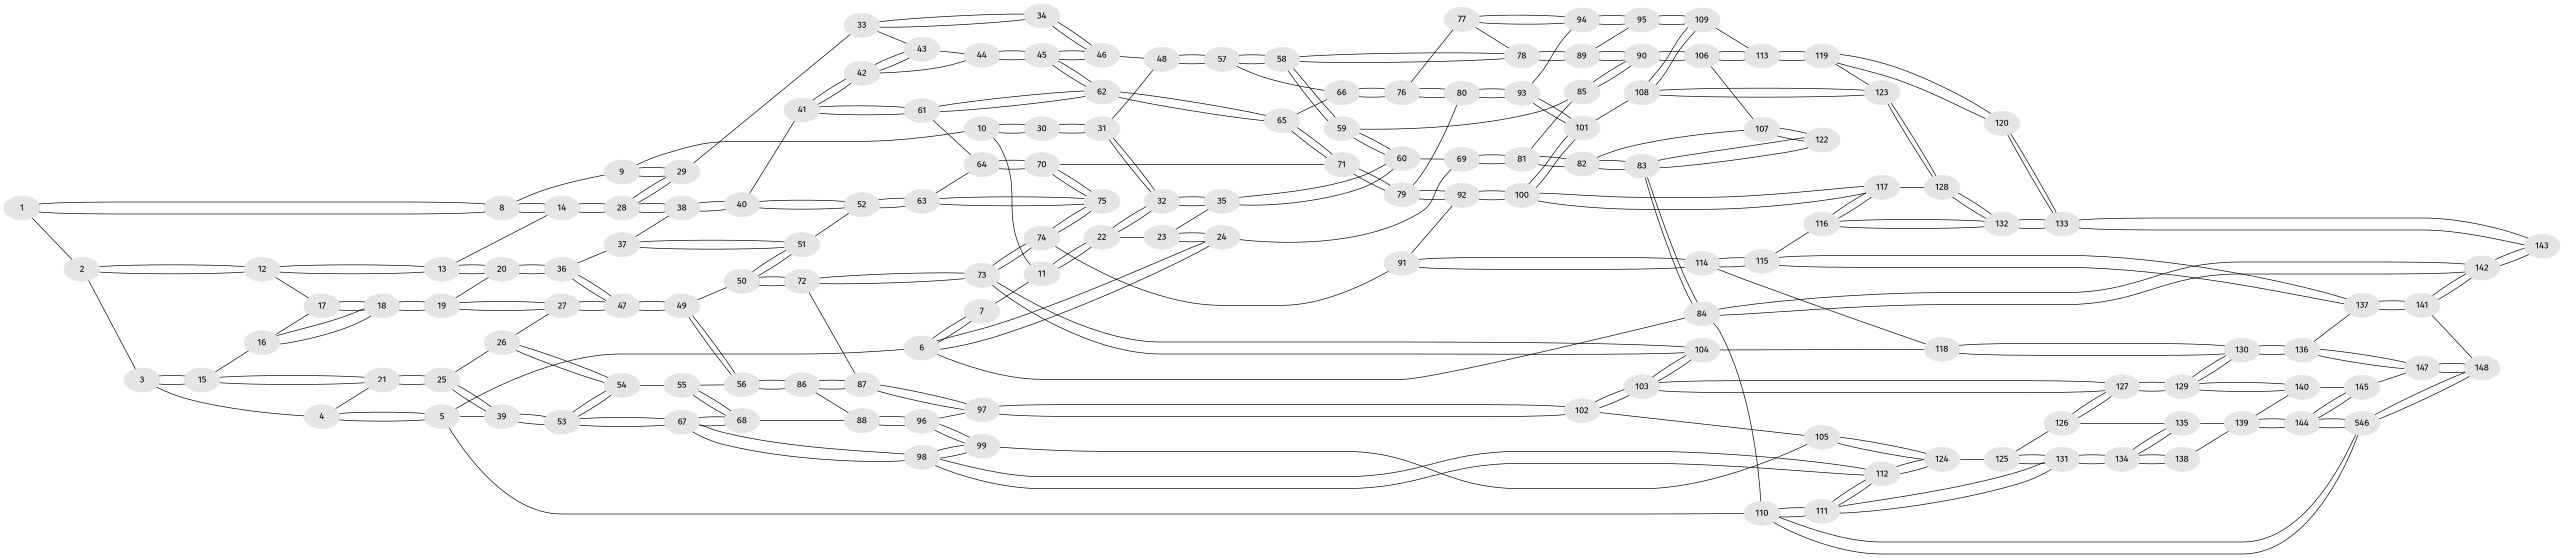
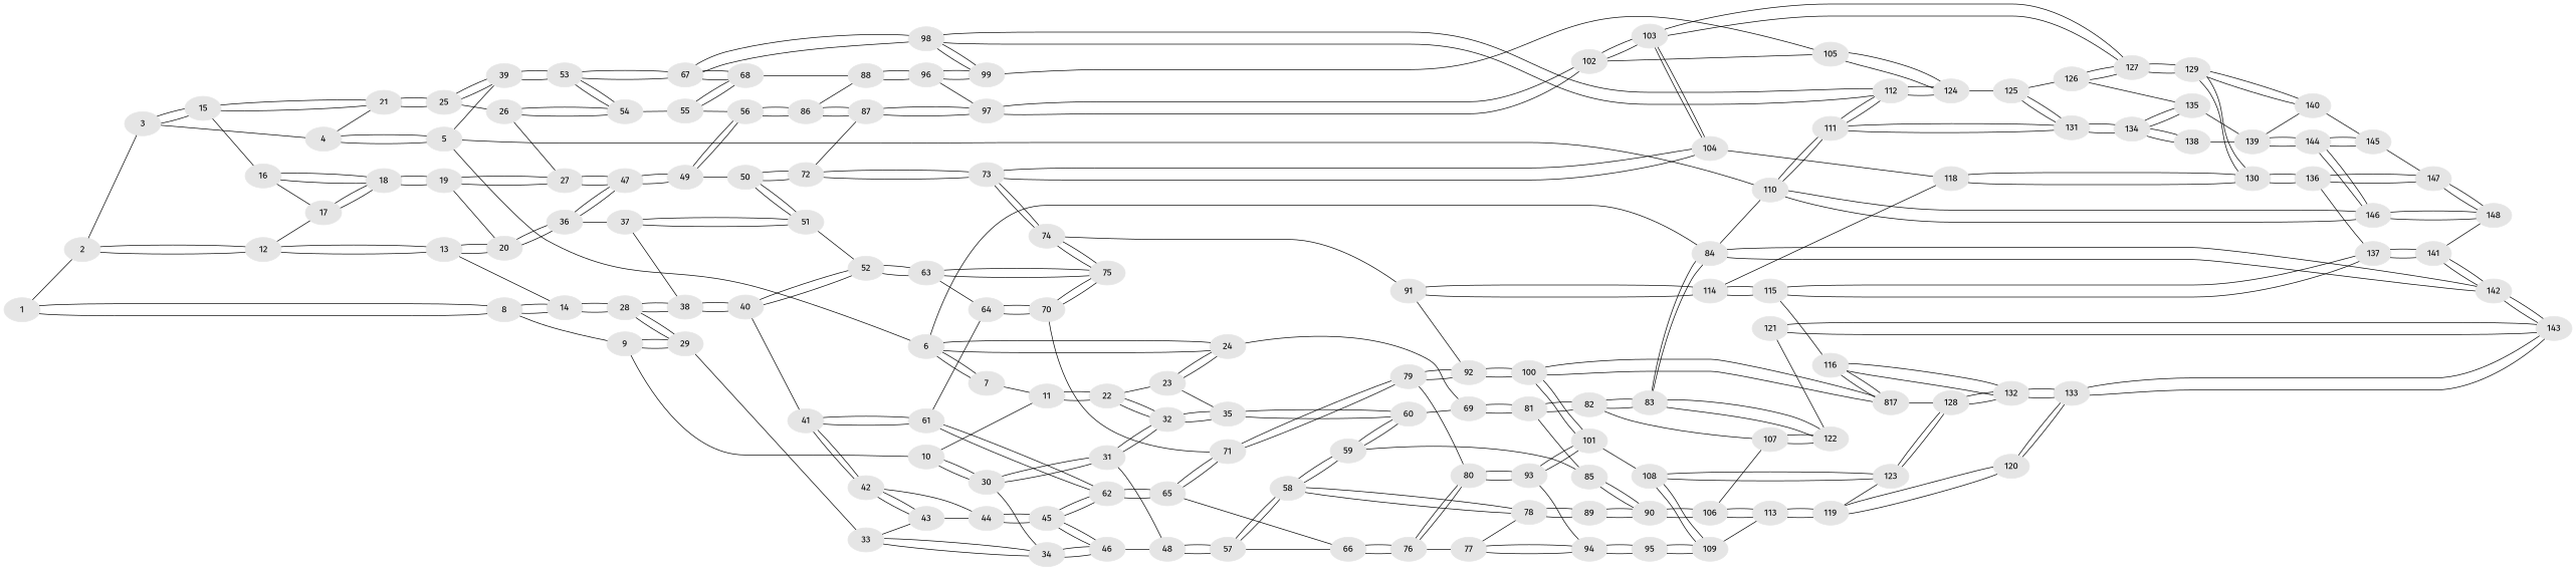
  graph {
    fontname="Fira Sans"
    rankdir=LR
    node [color=gray90 fontname="Fira Sans" style=filled]
    edge [fontname="Fira Sans"]
    1
    2
    8
    3
    12
    9
    14
    4
    15
    13
    17
    5
    21
    16
    6
    39
    110
    25
    7
    24
    84
    53
    111
-   146 [label=546]
+   146
    11
    69
    142
    22
    10
    29
    28
    30
    33
    31
    34
    23
    32
    20
    18
    36
    38
    19
    27
    47
    37
    26
    35
    60
    81
    54
    55
    49
    40
    43
    48
    46
    57
    44
    51
    52
    41
    67
    42
    61
    63
    62
    64
    45
    65
    50
    56
    58
    66
    72
    86
    73
    87
    75
    68
    98
    88
    59
    78
    76
    85
    89
    90
    70
    71
    79
    77
    80
    99
    112
    96
    82
    92
    74
    104
    97
    91
    118
    114
    94
    93
    95
    100
    101
    83
    107
    122
    143
    106
    102
    109
    113
    115
-   117
+   117 [label=817]
    108
    105
    103
    124
    128
    123
    127
    129
    130
    125
    119
    131
    148
    134
    120
    116
    137
    132
    141
    133
    136
+   121
    126
    135
    139
    140
    145
    147
    138
    144
    1 -- 2
    1 -- 8
    1 -- 8
    2 -- 3
    2 -- 12
    2 -- 12
    8 -- 9
    8 -- 14
    8 -- 14
    3 -- 4
    3 -- 15
    3 -- 15
    12 -- 13
    12 -- 13
    12 -- 17
    9 -- 10
    9 -- 29
    9 -- 29
    14 -- 28
    14 -- 28
    4 -- 5
    4 -- 5
    4 -- 21
    15 -- 21
    15 -- 21
    15 -- 16
    13 -- 14
    13 -- 20
    13 -- 20
    17 -- 18
    17 -- 18
    5 -- 6
    5 -- 39
    5 -- 110
    21 -- 25
    21 -- 25
    16 -- 17
    16 -- 18
    16 -- 18
    6 -- 7
    6 -- 7
    6 -- 24
    6 -- 24
    6 -- 84
    39 -- 53
    39 -- 53
    110 -- 111
    110 -- 111
    110 -- 146
    110 -- 146
    25 -- 39
    25 -- 39
    25 -- 26
    7 -- 11
    24 -- 69
    84 -- 110
    84 -- 142
    84 -- 142
    53 -- 54
    53 -- 54
    53 -- 67
    53 -- 67
    111 -- 112
    111 -- 112
    111 -- 131
    111 -- 131
    146 -- 148
    146 -- 148
    11 -- 22
    11 -- 22
    69 -- 81
    69 -- 81
    142 -- 143
    142 -- 143
    22 -- 23
    22 -- 32
    22 -- 32
    10 -- 11
    10 -- 30
    10 -- 30
    29 -- 33
    28 -- 29
    28 -- 29
    28 -- 38
    28 -- 38
    30 -- 31
    30 -- 31
+   30 -- 34
    33 -- 34
    33 -- 34
    33 -- 43
    31 -- 32
    31 -- 32
    31 -- 48
    34 -- 46
    34 -- 46
    23 -- 24
    23 -- 24
    23 -- 35
    32 -- 35
    32 -- 35
    20 -- 36
    20 -- 36
    18 -- 19
    18 -- 19
    36 -- 47
    36 -- 47
    36 -- 37
    38 -- 40
    38 -- 40
    19 -- 20
    19 -- 27
    19 -- 27
    27 -- 47
    27 -- 47
    47 -- 49
    47 -- 49
    37 -- 38
    37 -- 51
    37 -- 51
    26 -- 27
    26 -- 54
    26 -- 54
    35 -- 60
    35 -- 60
    60 -- 69
    81 -- 85
    81 -- 82
    81 -- 82
    54 -- 55
    55 -- 56
    55 -- 68
    55 -- 68
    49 -- 50
    49 -- 56
    49 -- 56
    40 -- 52
    40 -- 52
    40 -- 41
    43 -- 44
    48 -- 57
    48 -- 57
    46 -- 48
    57 -- 58
    57 -- 58
    57 -- 66
    44 -- 45
    44 -- 45
    51 -- 52
    52 -- 63
    52 -- 63
    41 -- 42
    41 -- 42
    41 -- 61
    41 -- 61
    67 -- 68
    67 -- 68
    67 -- 98
    67 -- 98
    42 -- 43
    42 -- 43
    42 -- 44
    61 -- 62
    61 -- 62
    61 -- 64
    63 -- 64
    63 -- 75
    63 -- 75
    62 -- 65
    62 -- 65
    64 -- 70
    64 -- 70
    45 -- 46
    45 -- 46
    45 -- 62
    45 -- 62
    65 -- 66
    65 -- 71
    65 -- 71
    50 -- 51
    50 -- 51
    50 -- 72
    50 -- 72
    56 -- 86
    56 -- 86
    58 -- 59
    58 -- 59
    58 -- 78
    58 -- 78
    66 -- 76
    66 -- 76
    72 -- 73
    72 -- 73
    72 -- 87
    86 -- 87
    86 -- 87
    86 -- 88
    73 -- 74
    73 -- 74
    73 -- 104
    73 -- 104
    87 -- 97
    87 -- 97
    68 -- 88
    98 -- 99
    98 -- 99
    98 -- 112
    98 -- 112
    88 -- 96
    88 -- 96
    59 -- 60
    59 -- 60
    59 -- 85
    78 -- 89
    78 -- 89
    76 -- 77
    76 -- 80
    76 -- 80
    85 -- 90
    85 -- 90
    89 -- 90
    89 -- 90
-   89 -- 95
    90 -- 106
    90 -- 106
    70 -- 75
    70 -- 75
    70 -- 71
    71 -- 79
    71 -- 79
    79 -- 80
    79 -- 92
    79 -- 92
    77 -- 78
    77 -- 94
    77 -- 94
    80 -- 93
    80 -- 93
    99 -- 105
    112 -- 124
    112 -- 124
    96 -- 99
    96 -- 99
    96 -- 97
    82 -- 83
    82 -- 83
    82 -- 107
    92 -- 100
    92 -- 100
    74 -- 75
    74 -- 75
    74 -- 91
    104 -- 118
    97 -- 102
    97 -- 102
    91 -- 92
    91 -- 114
    91 -- 114
    118 -- 130
    118 -- 130
    114 -- 118
    114 -- 115
    114 -- 115
    94 -- 95
    94 -- 95
    93 -- 94
    93 -- 101
    93 -- 101
    95 -- 109
    95 -- 109
    100 -- 101
    100 -- 101
    100 -- 117
    100 -- 117
    101 -- 108
    83 -- 84
    83 -- 84
    83 -- 122
    83 -- 122
    107 -- 122
    107 -- 122
    106 -- 107
    106 -- 113
    106 -- 113
    102 -- 105
    102 -- 103
    102 -- 103
    109 -- 113
    113 -- 119
    113 -- 119
    115 -- 116
    115 -- 137
    115 -- 137
    117 -- 128
    108 -- 109
    108 -- 109
    108 -- 123
    108 -- 123
    105 -- 124
    105 -- 124
    103 -- 104
    103 -- 104
    103 -- 127
    103 -- 127
    124 -- 125
    128 -- 132
    128 -- 132
    123 -- 128
    123 -- 128
    127 -- 129
    127 -- 129
    129 -- 130
    129 -- 130
    129 -- 140
    129 -- 140
    130 -- 136
    130 -- 136
    125 -- 131
    125 -- 131
    125 -- 126
    119 -- 123
    119 -- 120
    119 -- 120
    131 -- 134
    131 -- 134
    134 -- 135
    134 -- 135
    134 -- 138
    134 -- 138
    120 -- 133
    120 -- 133
    116 -- 117
    116 -- 117
    116 -- 132
    116 -- 132
    137 -- 141
    137 -- 141
    132 -- 133
    132 -- 133
    141 -- 142
    141 -- 142
    141 -- 148
    133 -- 143
    133 -- 143
    136 -- 137
    136 -- 147
    136 -- 147
+   121 -- 122
+   121 -- 143
+   121 -- 143
    126 -- 127
    126 -- 127
    126 -- 135
    135 -- 139
    139 -- 140
    139 -- 144
    139 -- 144
    140 -- 145
    145 -- 147
    147 -- 148
    147 -- 148
    138 -- 139
    144 -- 146
    144 -- 146
    144 -- 145
    144 -- 145
  }
